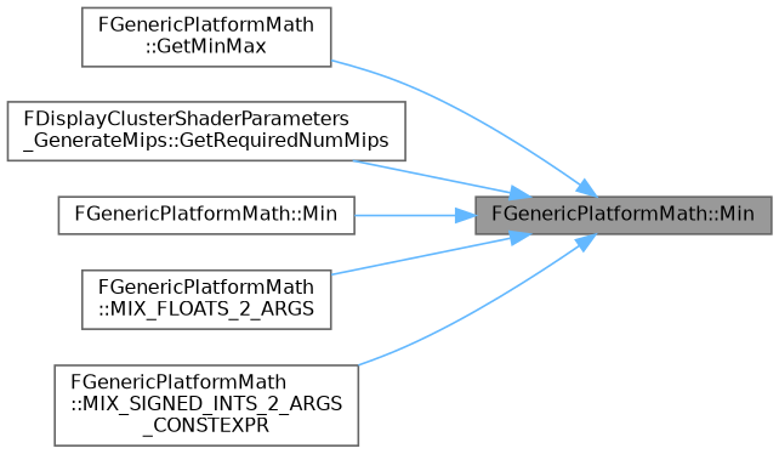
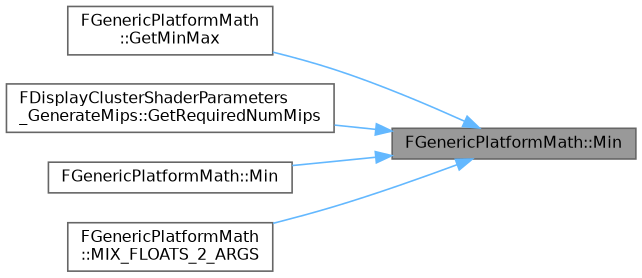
  digraph {
    rankdir=RL
    node [color=grey40 fillcolor=white fontname=Helvetica fontsize=10 shape=box style=filled]
    edge [color=steelblue1 dir=back fontname=Helvetica fontsize=10 labelfontname=Helvetica labelfontsize=10 style=solid]
    n1 [color=gray40 fillcolor=grey60 fontcolor=black height=0.2 label="FGenericPlatformMath::Min" width=0.4]
    n2 [height=0.2 label="FGenericPlatformMath\l::GetMinMax" width=0.4]
    n3 [height=0.2 label="FDisplayClusterShaderParameters\l_GenerateMips::GetRequiredNumMips" width=0.4]
    n4 [height=0.2 label="FGenericPlatformMath::Min" width=0.4]
    n5 [height=0.2 label="FGenericPlatformMath\l::MIX_FLOATS_2_ARGS" width=0.4]
-   n6 [height=0.2 label="FGenericPlatformMath\l::MIX_SIGNED_INTS_2_ARGS\l_CONSTEXPR" width=0.4]
    n1 -> n2
    n1 -> n3
    n1 -> n4
    n1 -> n5
-   n1 -> n6
  }
